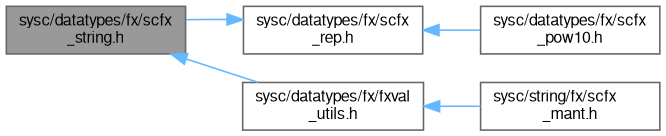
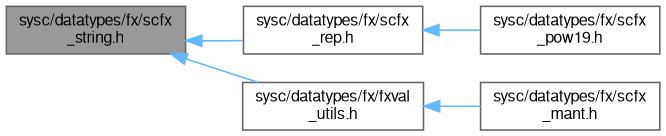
  digraph {
    rankdir=LR
    node [color=grey40 fillcolor=white fontname=FreeSans fontsize=10 shape=box style=filled]
    edge [color=steelblue1 dir=back fontname=FreeSans fontsize=10 labelfontname=FreeSans labelfontsize=10 style=solid]
    n1 [color=gray40 fillcolor=grey60 fontcolor=black height=0.2 label="sysc/datatypes/fx/scfx\l_string.h" width=0.4]
    n2 [height=0.2 label="sysc/datatypes/fx/scfx\l_rep.h" width=0.4]
    n3 [height=0.2 label="sysc/datatypes/fx/fxval\l_utils.h" width=0.4]
-   n4 [height=0.2 label="sysc/datatypes/fx/scfx\l_pow10.h" width=0.4]
-   n5 [height=0.2 label="sysc/string/fx/scfx\l_mant.h" width=0.4]
-   n2 -> n1
+   n4 [height=0.2 label="sysc/datatypes/fx/scfx\l_pow19.h" width=0.4]
+   n5 [height=0.2 label="sysc/datatypes/fx/scfx\l_mant.h" width=0.4]
+   n1 -> n2
    n1 -> n3
    n2 -> n4
    n3 -> n5
  }
